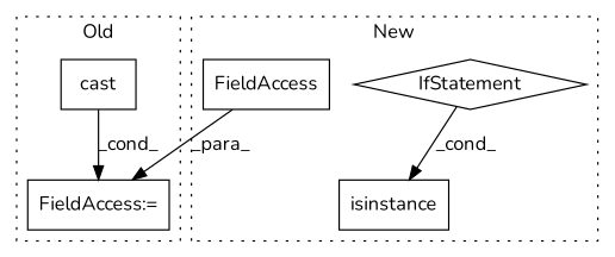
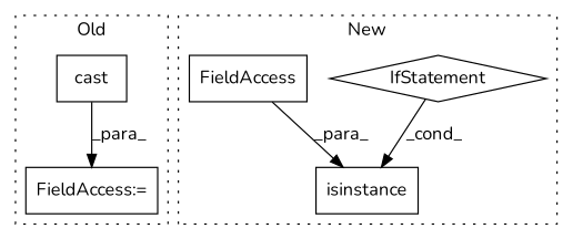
  digraph {
    fontname=Nunito
    node [a=32 fontname=Nunito shape=box]
    edge [fontname=Nunito]
    n1 [l="5,1" label=cast s="700,788"]
    n2 [a=7 l=1 label="FieldAccess:=" s=688]
    n3 [l="11,1" label=isinstance s="217,239"]
    n4 [a=25 l="4,2" label=IfStatement s="213,240" shape=diamond]
    n5 [a=22 l=4 label=FieldAccess s=235]
    subgraph cluster_1 {
      label=Old
      style=dotted
      n1
      n2
    }
    subgraph cluster_2 {
      label=New
      style=dotted
      n3
      n4
      n5
    }
-   n1 -> n2 [label=_cond_]
+   n1 -> n2 [label=_para_]
    n4 -> n3 [label=_cond_]
-   n5 -> n2 [label=_para_]
+   n5 -> n3 [label=_para_]
  }
